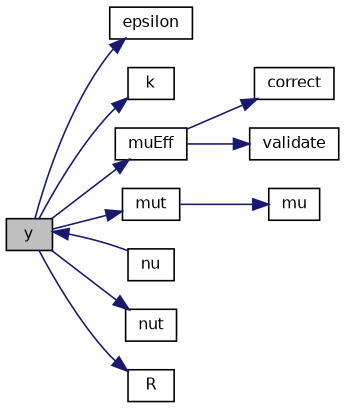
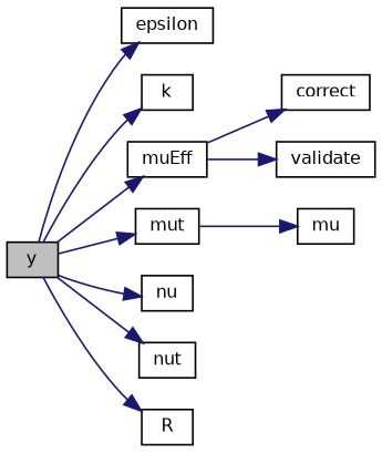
  digraph {
    rankdir=LR
    node [color=black fontname=Helvetica fontsize=10 shape=record]
    edge [color=midnightblue fontname=Helvetica fontsize=10 labelfontname=Helvetica labelfontsize=10 style=solid]
    n1 [fillcolor=grey75 fontcolor=black height=0.2 label=y style=filled width=0.4]
    n2 [height=0.2 label=epsilon width=0.4]
    n3 [height=0.2 label=k width=0.4]
    n4 [height=0.2 label=muEff width=0.4]
    n5 [height=0.2 label=mut width=0.4]
    n6 [height=0.2 label=nu width=0.4]
    n7 [height=0.2 label=nut width=0.4]
    n8 [height=0.2 label=R width=0.4]
    n9 [height=0.2 label=correct width=0.4]
    n10 [height=0.2 label=mu width=0.4]
    n11 [height=0.2 label=validate width=0.4]
    n1 -> n2
    n1 -> n3
    n1 -> n4
    n1 -> n5
-   n6 -> n1
+   n1 -> n6
    n1 -> n7
    n1 -> n8
    n4 -> n9
    n4 -> n11
    n5 -> n10
  }
